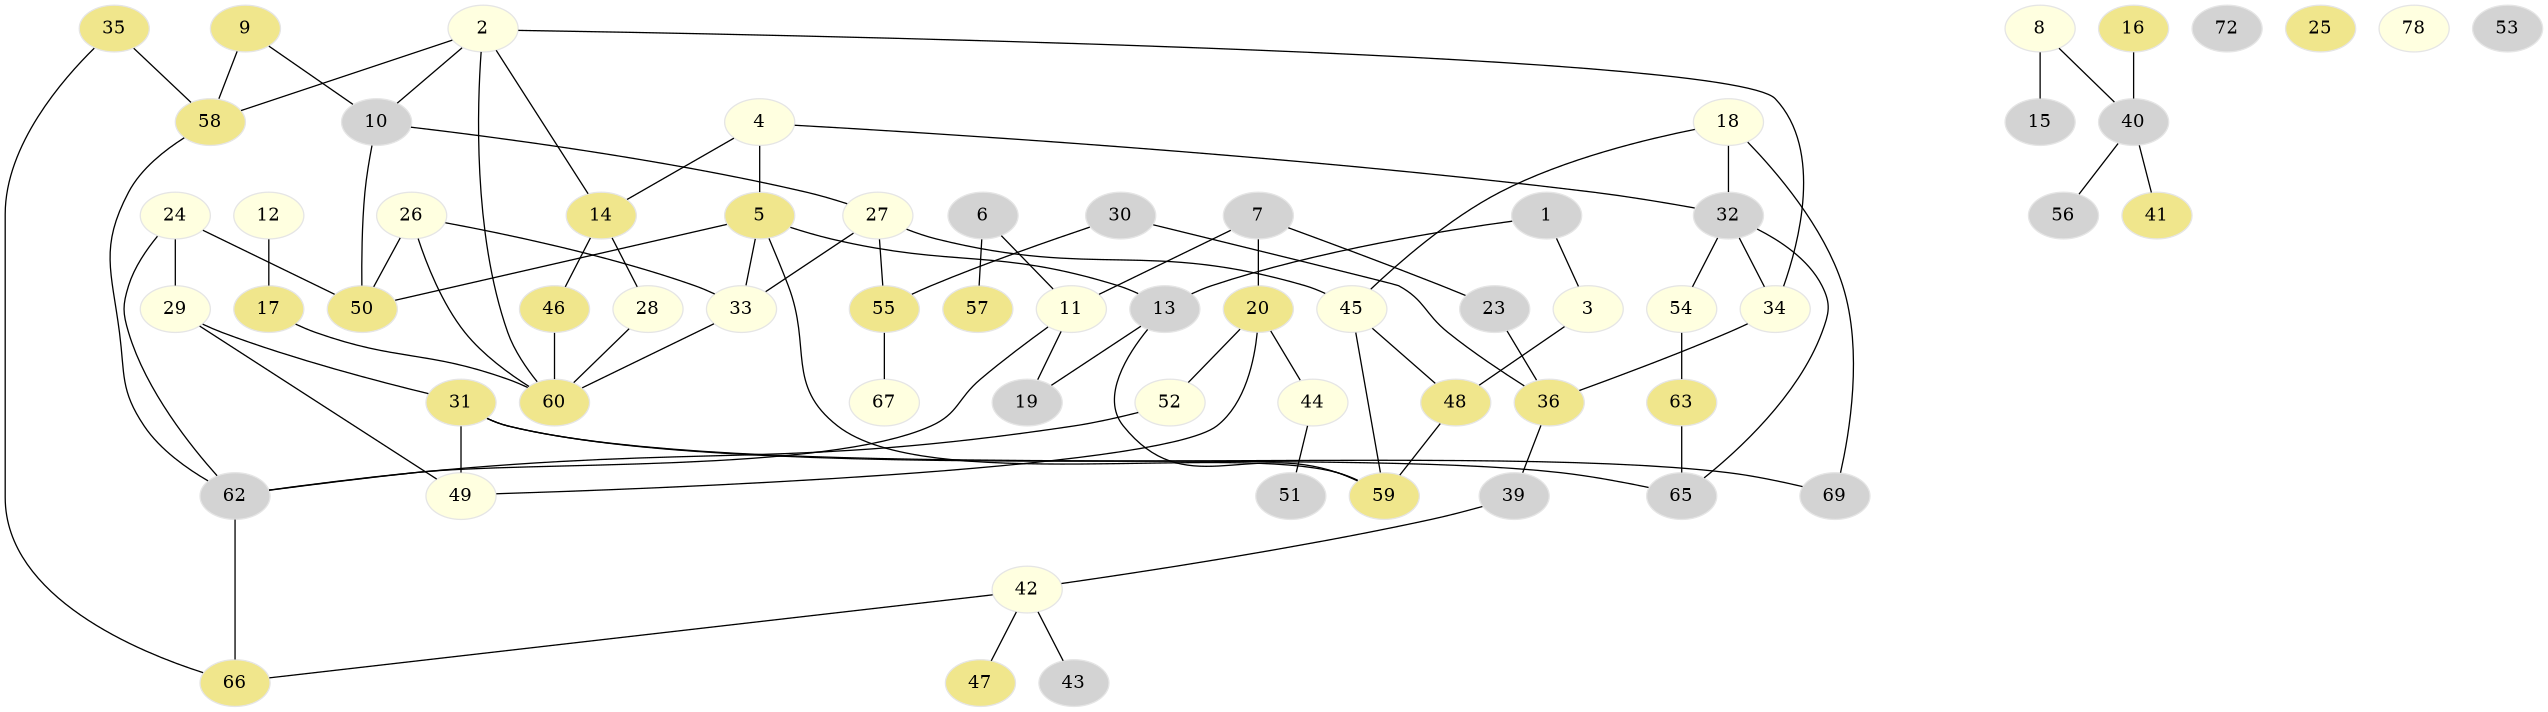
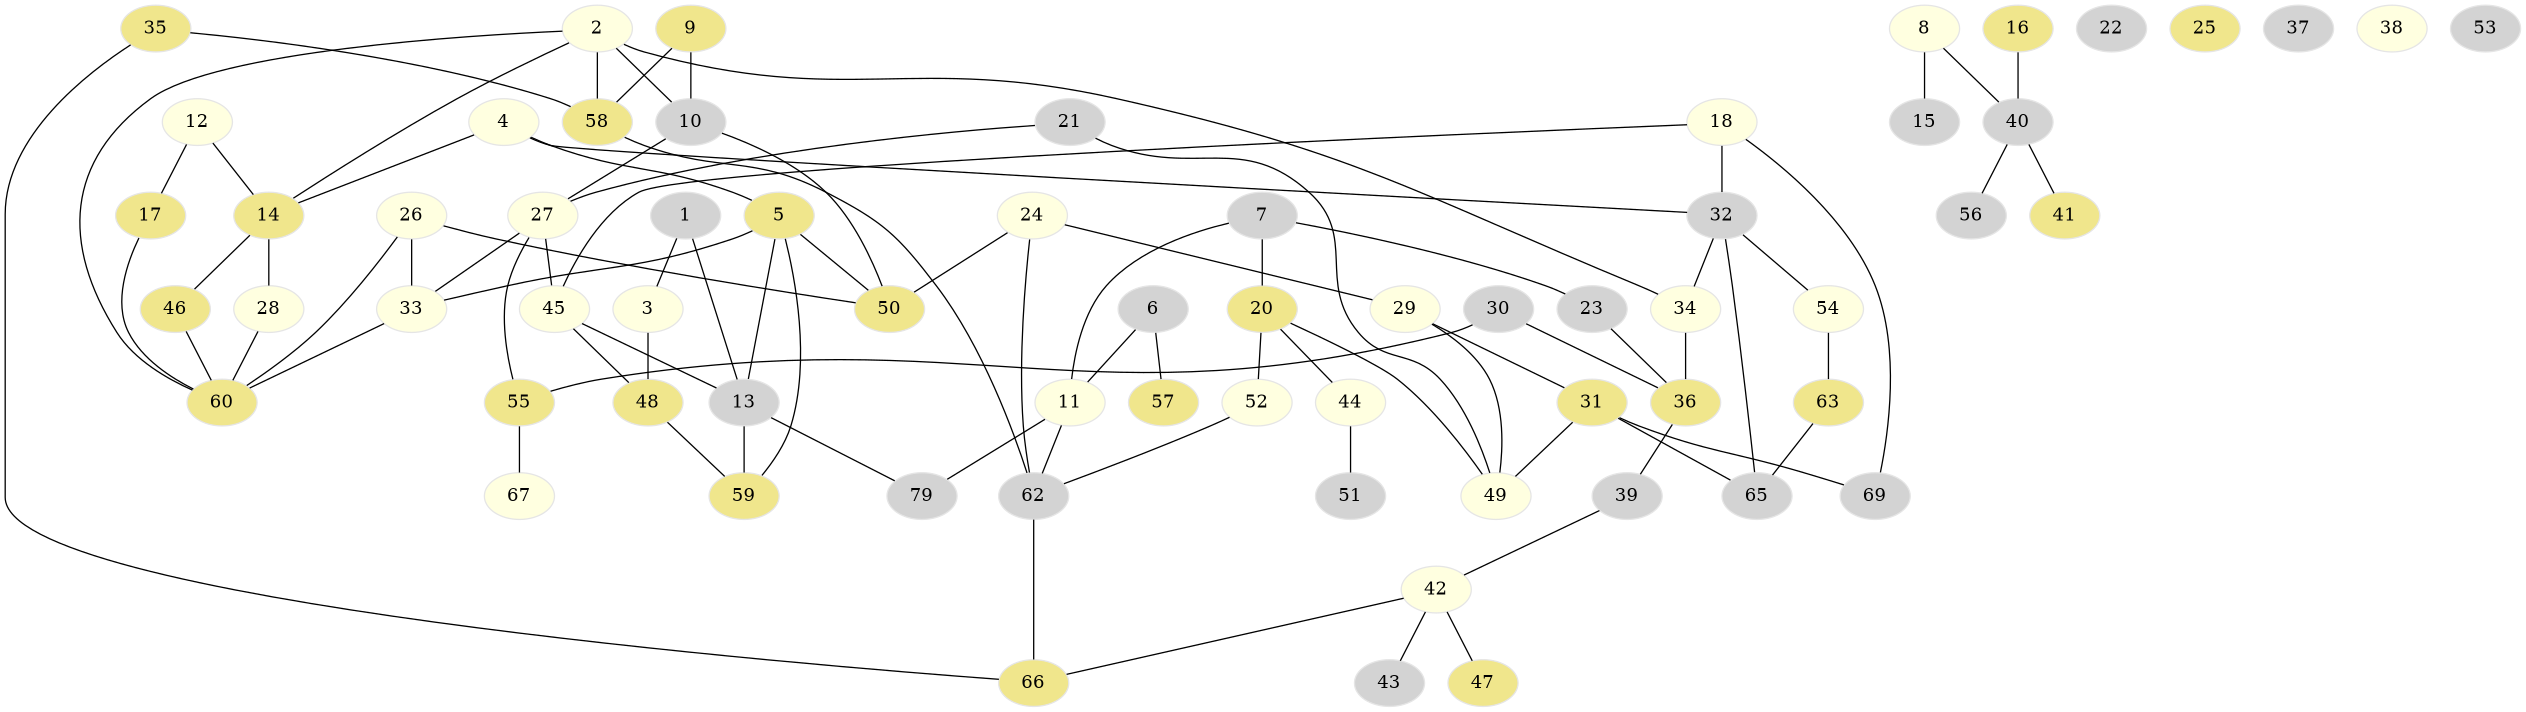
  graph {
    node [color=gray90 fillcolor=lightyellow style=filled]
    3
    1 [fillcolor=lightgrey]
    13 [fillcolor=lightgrey]
    48 [fillcolor=khaki]
    59 [fillcolor=khaki]
-   19 [fillcolor=lightgrey]
+   19 [fillcolor=lightgrey label=79]
    2
    10 [fillcolor=lightgrey]
    14 [fillcolor=khaki]
    34
    58 [fillcolor=khaki]
    60 [fillcolor=khaki]
    50 [fillcolor=khaki]
    27
    28
    46 [fillcolor=khaki]
    36 [fillcolor=khaki]
    62 [fillcolor=lightgrey]
    4
    5 [fillcolor=khaki]
    32 [fillcolor=lightgrey]
    33
    65 [fillcolor=lightgrey]
    54
    11
    6 [fillcolor=lightgrey]
    57 [fillcolor=khaki]
    7 [fillcolor=lightgrey]
    20 [fillcolor=khaki]
    23 [fillcolor=lightgrey]
    44
    49
    52
    8
    15 [fillcolor=lightgrey]
    40 [fillcolor=lightgrey]
    56 [fillcolor=lightgrey]
    41 [fillcolor=khaki]
    9 [fillcolor=khaki]
    45
    55 [fillcolor=khaki]
    66 [fillcolor=khaki]
    12
    17 [fillcolor=khaki]
    16 [fillcolor=khaki]
    18
    n47 [fillcolor=lightgrey label=69]
    51 [fillcolor=lightgrey]
-   22 [fillcolor=lightgrey label=72]
+   21 [fillcolor=lightgrey]
+   22 [fillcolor=lightgrey]
    39 [fillcolor=lightgrey]
    24
    29
    31 [fillcolor=khaki]
    25 [fillcolor=khaki]
    26
    67
    30 [fillcolor=lightgrey]
    63 [fillcolor=khaki]
    35 [fillcolor=khaki]
    42
-   38 [label=78]
+   37 [fillcolor=lightgrey]
+   38
    43 [fillcolor=lightgrey]
    47 [fillcolor=khaki]
    53 [fillcolor=lightgrey]
    3 -- 48
    1 -- 3
    1 -- 13
    13 -- 59
    13 -- 19
    48 -- 59
    2 -- 10
    2 -- 14
    2 -- 34
    2 -- 58
    2 -- 60
    10 -- 50
    10 -- 27
    14 -- 28
    14 -- 46
    34 -- 36
    58 -- 62
    27 -- 33
    27 -- 45
    27 -- 55
    28 -- 60
    46 -- 60
    36 -- 39
    62 -- 66
    4 -- 14
    4 -- 5
    4 -- 32
    5 -- 13
    5 -- 59
    5 -- 50
    5 -- 33
    32 -- 34
    32 -- 65
    32 -- 54
    33 -- 60
    54 -- 63
    11 -- 19
    11 -- 62
    6 -- 11
    6 -- 57
    7 -- 11
    7 -- 20
    7 -- 23
    20 -- 44
    20 -- 49
    20 -- 52
    23 -- 36
    44 -- 51
    52 -- 62
    8 -- 15
    8 -- 40
    40 -- 56
    40 -- 41
    9 -- 10
    9 -- 58
    45 -- 48
-   45 -- 59
+   45 -- 13
    55 -- 67
+   12 -- 14
    12 -- 17
    17 -- 60
    16 -- 40
    18 -- 32
    18 -- 45
    18 -- n47
+   21 -- 27
+   21 -- 49
    39 -- 42
    24 -- 50
    24 -- 62
    24 -- 29
    29 -- 49
    29 -- 31
    31 -- 65
    31 -- 49
    31 -- n47
    26 -- 60
    26 -- 50
    26 -- 33
    30 -- 36
    30 -- 55
    63 -- 65
    35 -- 58
    35 -- 66
    42 -- 66
    42 -- 43
    42 -- 47
  }
